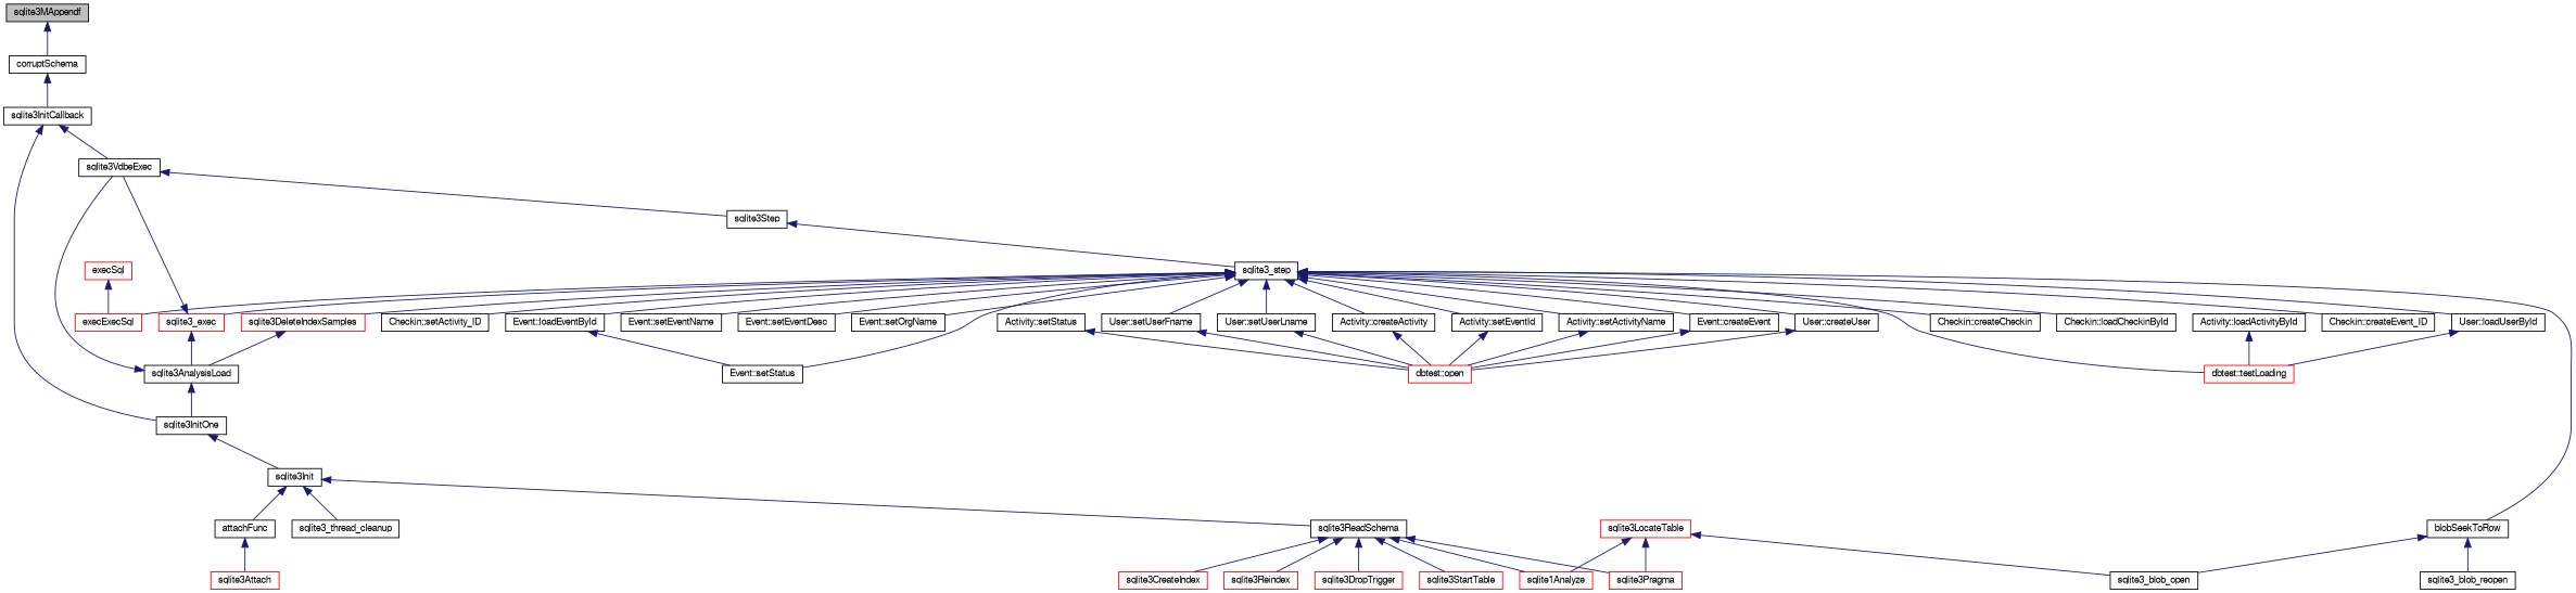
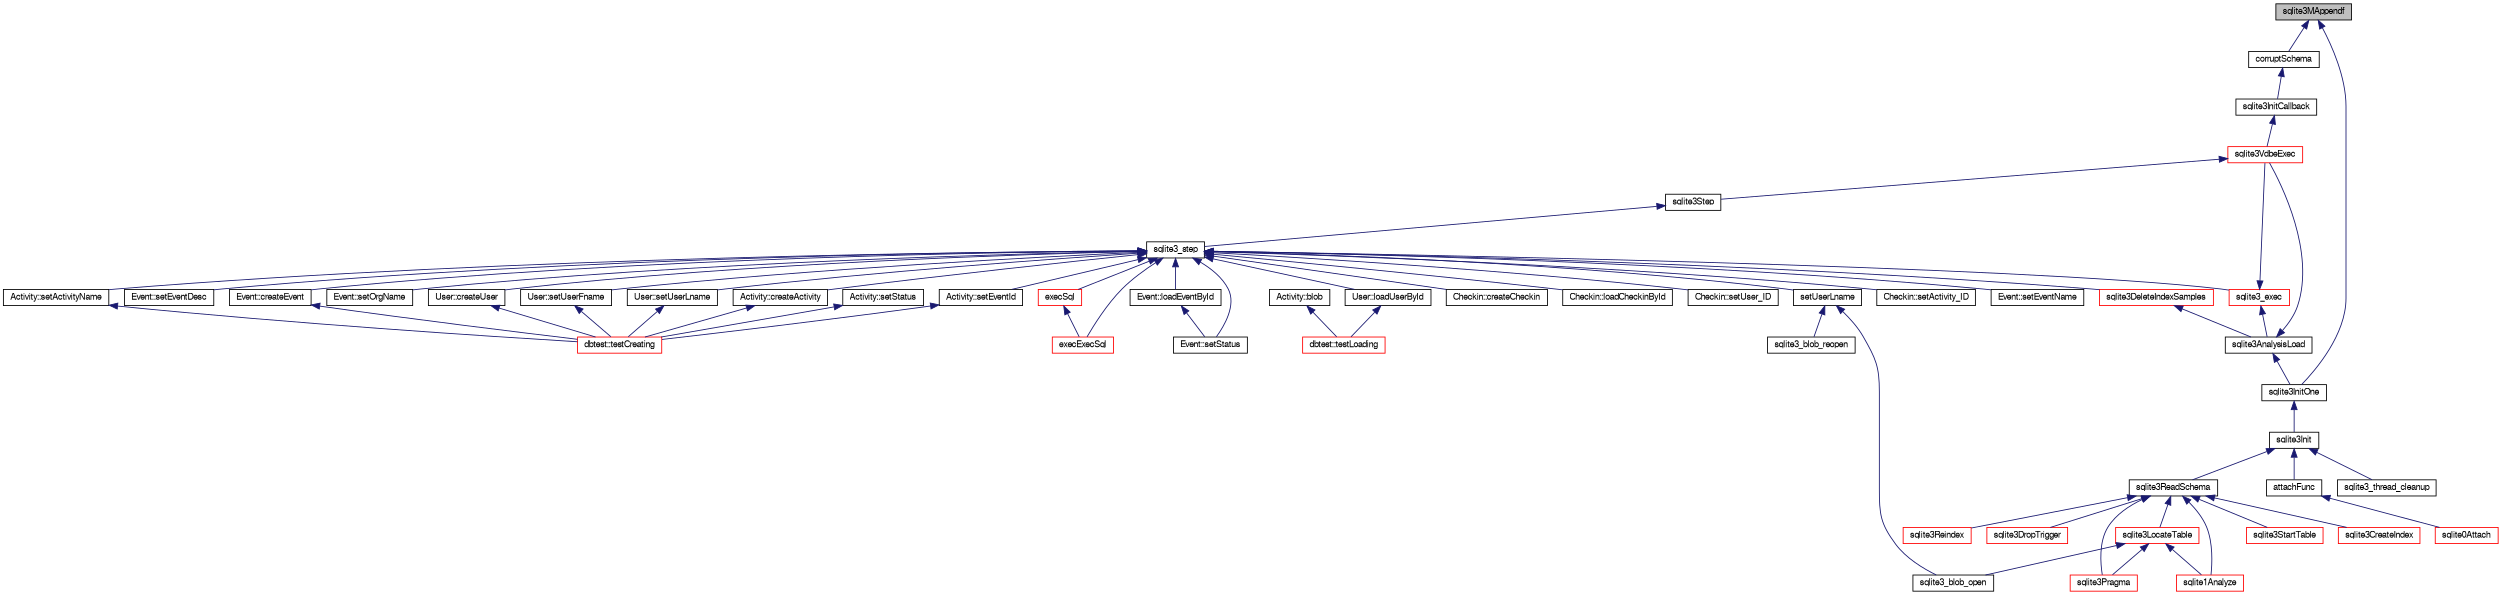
  digraph {
    rankdir=TB
    node [color=black fillcolor=white fontname=FreeSans fontsize=10 shape=record style=filled]
    edge [color=midnightblue dir=back fontname=FreeSans fontsize=10 labelfontname=FreeSans labelfontsize=10 style=solid]
    n1 [fillcolor=grey75 fontcolor=black height=0.2 label=sqlite3MAppendf width=0.4]
    n2 [height=0.2 label=corruptSchema width=0.4]
    n3 [height=0.2 label=sqlite3InitCallback width=0.4]
-   n4 [height=0.2 label=sqlite3VdbeExec width=0.4]
+   n4 [color=red height=0.2 label=sqlite3VdbeExec width=0.4]
    n5 [height=0.2 label=sqlite3InitOne width=0.4]
    n6 [height=0.2 label=sqlite3Step width=0.4]
    n7 [height=0.2 label=sqlite3Init width=0.4]
    n8 [height=0.2 label=sqlite3_step width=0.4]
    n9 [height=0.2 label="Activity::createActivity" width=0.4]
    n10 [height=0.2 label="Activity::setEventId" width=0.4]
    n11 [height=0.2 label="Activity::setActivityName" width=0.4]
    n12 [height=0.2 label="Checkin::createCheckin" width=0.4]
    n13 [height=0.2 label="Checkin::loadCheckinById" width=0.4]
-   n14 [height=0.2 label="Checkin::createEvent_ID" width=0.4]
+   n14 [height=0.2 label="Checkin::setUser_ID" width=0.4]
    n15 [height=0.2 label="Checkin::setActivity_ID" width=0.4]
    n16 [height=0.2 label="Event::createEvent" width=0.4]
    n17 [height=0.2 label="Event::loadEventById" width=0.4]
    n18 [height=0.2 label="Event::setEventName" width=0.4]
    n19 [height=0.2 label="Event::setEventDesc" width=0.4]
    n20 [height=0.2 label="Event::setOrgName" width=0.4]
    n21 [height=0.2 label="Event::setStatus" width=0.4]
-   n22 [height=0.2 label=blobSeekToRow width=0.4]
+   n22 [height=0.2 label=setUserLname width=0.4]
    n23 [color=red height=0.2 label=sqlite3DeleteIndexSamples width=0.4]
    n24 [color=red height=0.2 label=sqlite3_exec width=0.4]
    n25 [color=red height=0.2 label=execSql width=0.4]
    n26 [color=red height=0.2 label=execExecSql width=0.4]
    n27 [height=0.2 label="User::createUser" width=0.4]
    n28 [height=0.2 label="User::loadUserById" width=0.4]
    n29 [height=0.2 label="User::setUserFname" width=0.4]
    n30 [height=0.2 label="User::setUserLname" width=0.4]
-   n31 [color=red height=0.2 label="dbtest::open" width=0.4]
-   n32 [height=0.2 label="Activity::loadActivityById" width=0.4]
+   n31 [color=red height=0.2 label="dbtest::testCreating" width=0.4]
+   n32 [height=0.2 label="Activity::blob" width=0.4]
    n33 [color=red height=0.2 label="dbtest::testLoading" width=0.4]
    n34 [height=0.2 label="Activity::setStatus" width=0.4]
    n35 [height=0.2 label=sqlite3_blob_open width=0.4]
    n36 [height=0.2 label=sqlite3_blob_reopen width=0.4]
    n37 [height=0.2 label=sqlite3AnalysisLoad width=0.4]
    n38 [height=0.2 label=attachFunc width=0.4]
    n39 [height=0.2 label=sqlite3ReadSchema width=0.4]
    n40 [height=0.2 label=sqlite3_thread_cleanup width=0.4]
-   n41 [color=red height=0.2 label=sqlite3Attach width=0.4]
+   n41 [color=red height=0.2 label=sqlite0Attach width=0.4]
    n42 [color=red height=0.2 label=sqlite1Analyze width=0.4]
    n43 [color=red height=0.2 label=sqlite3LocateTable width=0.4]
    n44 [color=red height=0.2 label=sqlite3Pragma width=0.4]
    n45 [color=red height=0.2 label=sqlite3StartTable width=0.4]
    n46 [color=red height=0.2 label=sqlite3CreateIndex width=0.4]
    n47 [color=red height=0.2 label=sqlite3Reindex width=0.4]
    n48 [color=red height=0.2 label=sqlite3DropTrigger width=0.4]
    n1 -> n2
    n2 -> n3
    n3 -> n4
-   n3 -> n5
+   n1 -> n5
    n4 -> n6
    n5 -> n7
    n6 -> n8
    n7 -> n38
    n7 -> n39
    n7 -> n40
    n8 -> n9
    n8 -> n10
    n8 -> n11
    n8 -> n12
    n8 -> n13
    n8 -> n14
    n8 -> n15
    n8 -> n16
    n8 -> n17
    n8 -> n18
    n8 -> n19
    n8 -> n20
    n8 -> n21
    n8 -> n22
    n8 -> n23
    n8 -> n24
-   n8 -> n33
+   n8 -> n25
    n8 -> n26
    n8 -> n27
    n8 -> n28
    n8 -> n29
    n8 -> n30
    n9 -> n31
    n10 -> n31
    n11 -> n31
    n16 -> n31
    n17 -> n21
    n22 -> n35
    n22 -> n36
    n23 -> n37
    n24 -> n4
    n24 -> n37
    n25 -> n26
    n27 -> n31
    n28 -> n33
    n29 -> n31
    n30 -> n31
    n32 -> n33
    n34 -> n31
    n37 -> n4
    n37 -> n5
    n38 -> n41
    n39 -> n42
+   n39 -> n43
    n39 -> n44
    n39 -> n45
    n39 -> n46
    n39 -> n47
    n39 -> n48
    n43 -> n35
    n43 -> n42
    n43 -> n44
  }
